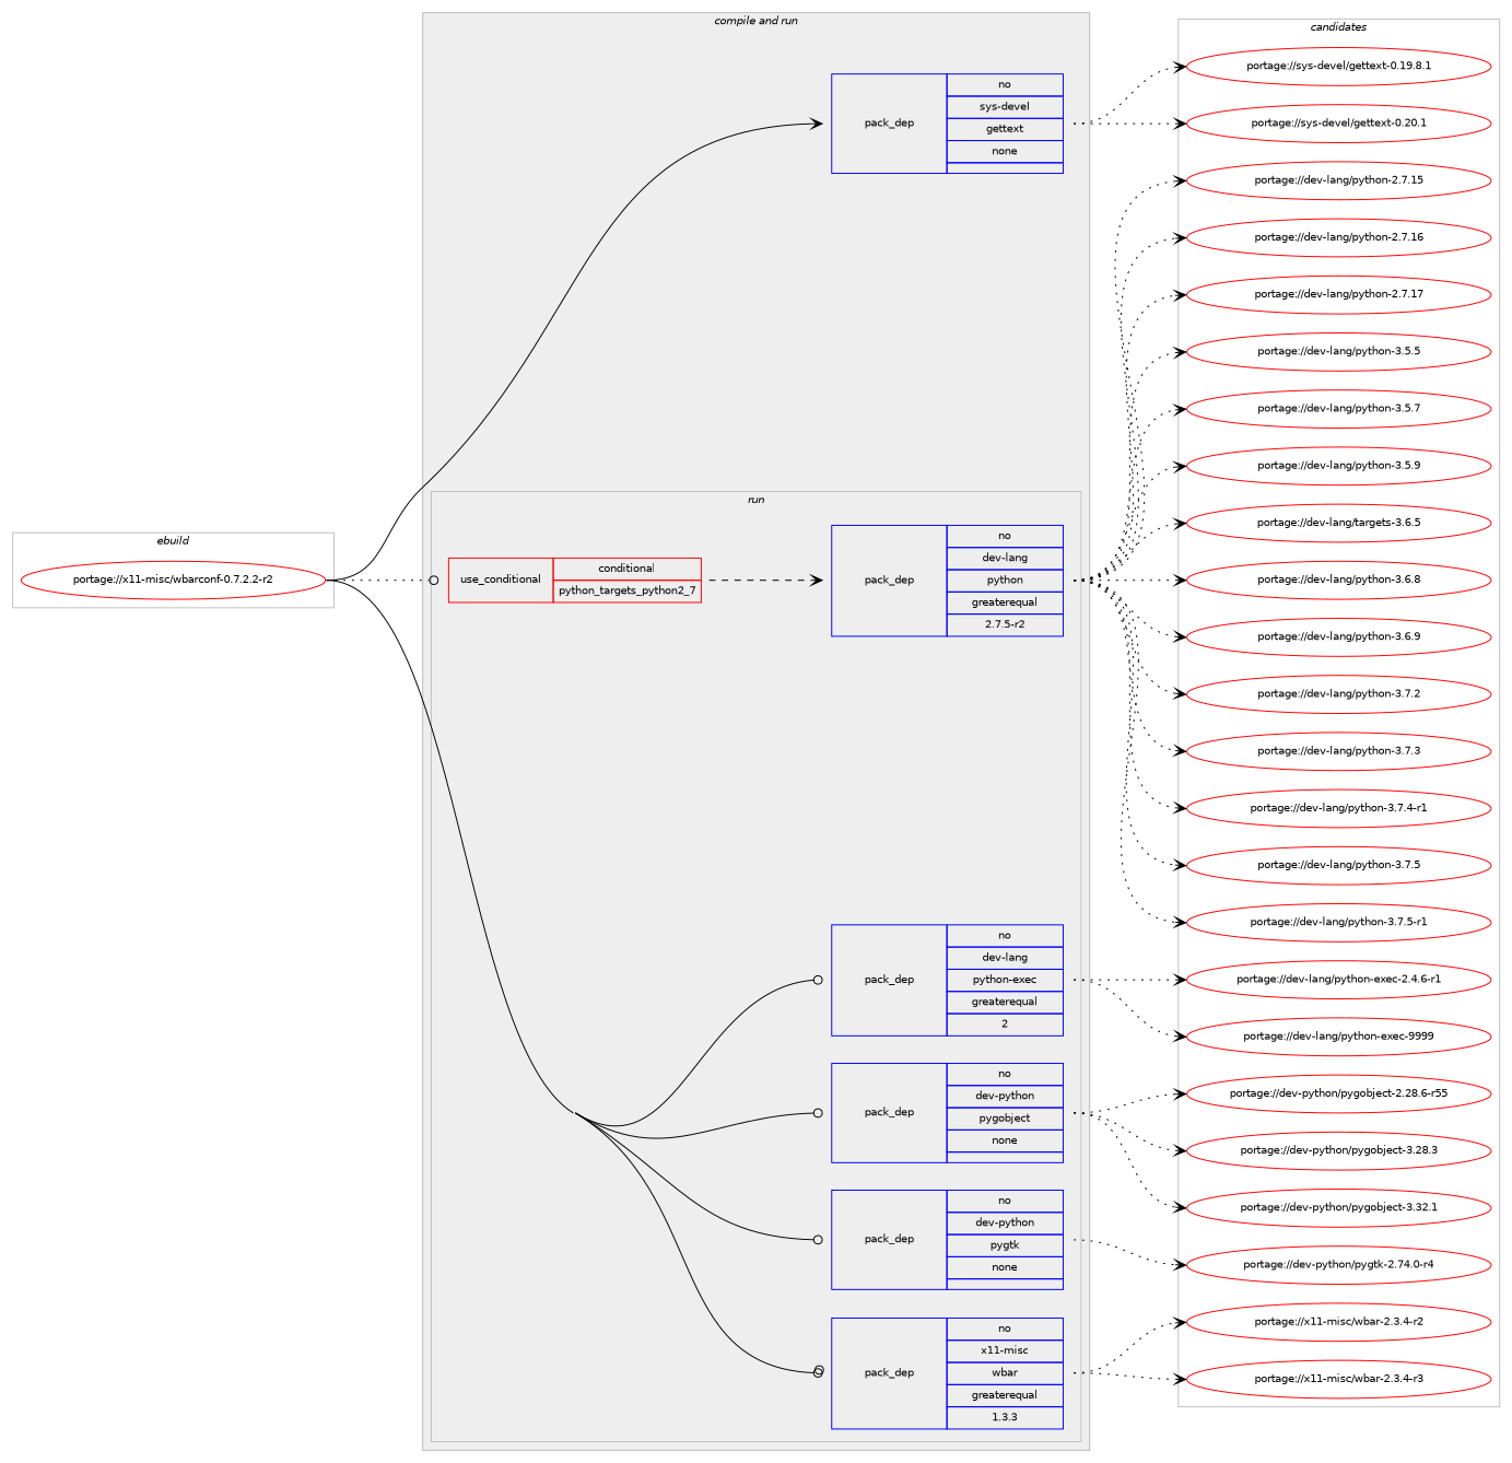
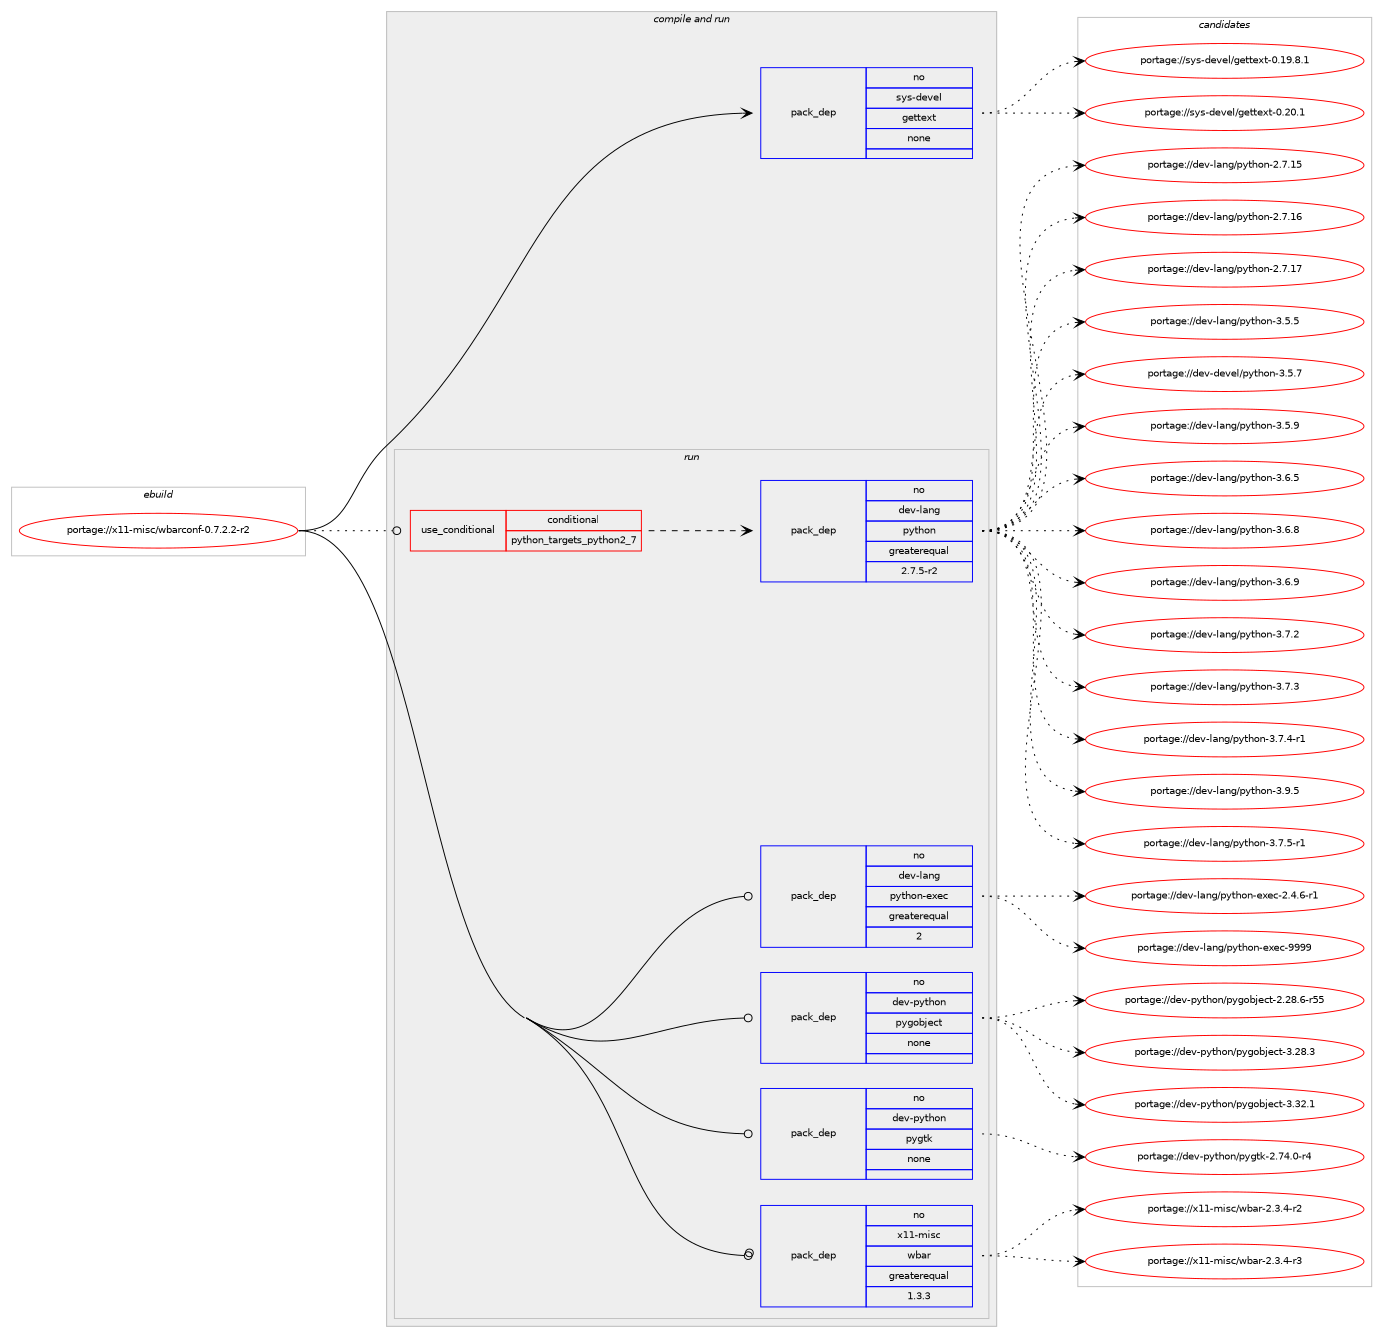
  digraph {
    compound=true
    concentrate=true
    fontname=Helvetica
    fontsize=10
    newrank=true
    rankdir=LR
    ranksep=1.5
    node [color=red fontname=Helvetica fontsize=10]
    edge [arrowhead=vee headport=w style=dotted tailport=e weight=100]
    n1 [label="portage://x11-misc/wbarconf-0.7.2.2-r2" width=4]
    n2 [color=blue label=<<TABLE BORDER="0" CELLBORDER="1" CELLSPACING="0" CELLPADDING="4" WIDTH="220"><TR><TD ROWSPAN="6" CELLPADDING="30">pack_dep</TD></TR><TR><TD WIDTH="110">no</TD></TR><TR><TD>sys-devel</TD></TR><TR><TD>gettext</TD></TR><TR><TD>none</TD></TR><TR><TD></TD></TR></TABLE>> shape=none]
    n3 [color=blue label=<<TABLE BORDER="0" CELLBORDER="1" CELLSPACING="0" CELLPADDING="4" WIDTH="220"><TR><TD ROWSPAN="6" CELLPADDING="30">pack_dep</TD></TR><TR><TD WIDTH="110">no</TD></TR><TR><TD>dev-lang</TD></TR><TR><TD>python</TD></TR><TR><TD>greaterequal</TD></TR><TR><TD>2.7.5-r2</TD></TR></TABLE>> shape=none]
    n4 [label=<<TABLE BORDER="0" CELLBORDER="1" CELLSPACING="0" CELLPADDING="4"><TR><TD ROWSPAN="3" CELLPADDING="10">use_conditional</TD></TR><TR><TD>conditional</TD></TR><TR><TD>python_targets_python2_7</TD></TR></TABLE>> shape=none]
    n5 [color=blue label=<<TABLE BORDER="0" CELLBORDER="1" CELLSPACING="0" CELLPADDING="4" WIDTH="220"><TR><TD ROWSPAN="6" CELLPADDING="30">pack_dep</TD></TR><TR><TD WIDTH="110">no</TD></TR><TR><TD>dev-lang</TD></TR><TR><TD>python-exec</TD></TR><TR><TD>greaterequal</TD></TR><TR><TD>2</TD></TR></TABLE>> shape=none]
    n6 [color=blue label=<<TABLE BORDER="0" CELLBORDER="1" CELLSPACING="0" CELLPADDING="4" WIDTH="220"><TR><TD ROWSPAN="6" CELLPADDING="30">pack_dep</TD></TR><TR><TD WIDTH="110">no</TD></TR><TR><TD>dev-python</TD></TR><TR><TD>pygobject</TD></TR><TR><TD>none</TD></TR><TR><TD></TD></TR></TABLE>> shape=none]
    n7 [color=blue label=<<TABLE BORDER="0" CELLBORDER="1" CELLSPACING="0" CELLPADDING="4" WIDTH="220"><TR><TD ROWSPAN="6" CELLPADDING="30">pack_dep</TD></TR><TR><TD WIDTH="110">no</TD></TR><TR><TD>dev-python</TD></TR><TR><TD>pygtk</TD></TR><TR><TD>none</TD></TR><TR><TD></TD></TR></TABLE>> shape=none]
    n8 [color=blue label=<<TABLE BORDER="0" CELLBORDER="1" CELLSPACING="0" CELLPADDING="4" WIDTH="220"><TR><TD ROWSPAN="6" CELLPADDING="30">pack_dep</TD></TR><TR><TD WIDTH="110">no</TD></TR><TR><TD>x11-misc</TD></TR><TR><TD>wbar</TD></TR><TR><TD>greaterequal</TD></TR><TR><TD>1.3.3</TD></TR></TABLE>> shape=none]
    n9 [label="portage://sys-devel/gettext-0.19.8.1" width=4]
    n10 [label="portage://sys-devel/gettext-0.20.1" width=4]
    n11 [label="portage://dev-lang/python-2.7.15" width=4]
    n12 [label="portage://dev-lang/python-2.7.16" width=4]
    n13 [label="portage://dev-lang/python-2.7.17" width=4]
    n14 [label="portage://dev-lang/python-3.5.5" width=4]
-   n15 [label="portage://dev-lang/python-3.5.7" width=4]
+   n15 [label="portage://dev-devel/python-3.5.7" width=4]
    n16 [label="portage://dev-lang/python-3.5.9" width=4]
-   n17 [label="portage://dev-lang/targets-3.6.5" width=4]
+   n17 [label="portage://dev-lang/python-3.6.5" width=4]
    n18 [label="portage://dev-lang/python-3.6.8" width=4]
    n19 [label="portage://dev-lang/python-3.6.9" width=4]
    n20 [label="portage://dev-lang/python-3.7.2" width=4]
    n21 [label="portage://dev-lang/python-3.7.3" width=4]
    n22 [label="portage://dev-lang/python-3.7.4-r1" width=4]
-   n23 [label="portage://dev-lang/python-3.7.5" width=4]
+   n23 [label="portage://dev-lang/python-3.9.5" width=4]
    n24 [label="portage://dev-lang/python-3.7.5-r1" width=4]
    n25 [label="portage://dev-lang/python-exec-2.4.6-r1" width=4]
    n26 [label="portage://dev-lang/python-exec-9999" width=4]
    n27 [label="portage://dev-python/pygobject-2.28.6-r55" width=4]
    n28 [label="portage://dev-python/pygobject-3.28.3" width=4]
    n29 [label="portage://dev-python/pygobject-3.32.1" width=4]
    n30 [label="portage://dev-python/pygtk-2.74.0-r4" width=4]
    n31 [label="portage://x11-misc/wbar-2.3.4-r2" width=4]
    n32 [label="portage://x11-misc/wbar-2.3.4-r3" width=4]
    subgraph cluster_1 {
      color=gray
      label=<<i>ebuild</i>>
      rank=same
      n1
    }
    subgraph cluster_2 {
      color=gray
      label=<<i>dependencies</i>>
      subgraph cluster_3 {
        color=gray
        fillcolor="#eeeeee"
        label=<<i>compile</i>>
        style=filled
        subgraph sub_4 {
          color=gray
          fillcolor="#eeeeee"
          label=<<i>compile</i>>
          style=filled
          n2
        }
      }
      subgraph cluster_5 {
        color=gray
        fillcolor="#eeeeee"
        label=<<i>compile and run</i>>
        style=filled
      }
      subgraph cluster_6 {
        color=gray
        fillcolor="#eeeeee"
        label=<<i>run</i>>
        style=filled
        subgraph sub_7 {
          color=gray
          fillcolor="#eeeeee"
          label=<<i>run</i>>
          style=filled
          n4
          subgraph sub_8 {
            color=gray
            fillcolor="#eeeeee"
            label=<<i>run</i>>
            style=filled
            n3
          }
        }
        subgraph sub_9 {
          color=gray
          fillcolor="#eeeeee"
          label=<<i>run</i>>
          style=filled
          n5
        }
        subgraph sub_10 {
          color=gray
          fillcolor="#eeeeee"
          label=<<i>run</i>>
          style=filled
          n6
        }
        subgraph sub_11 {
          color=gray
          fillcolor="#eeeeee"
          label=<<i>run</i>>
          style=filled
          n7
        }
        subgraph sub_12 {
          color=gray
          fillcolor="#eeeeee"
          label=<<i>run</i>>
          style=filled
          n8
        }
      }
    }
    subgraph cluster_13 {
      color=gray
      label=<<i>candidates</i>>
      rank=same
      subgraph sub_14 {
        color=black
        label=<<i>candidates</i>>
        nodesep=1
        rank=same
        n9
        n10
      }
      subgraph sub_15 {
        color=black
        label=<<i>candidates</i>>
        nodesep=1
        rank=same
        n11
        n12
        n13
        n14
        n15
        n16
        n17
        n18
        n19
        n20
        n21
        n22
        n23
        n24
      }
      subgraph sub_16 {
        color=black
        label=<<i>candidates</i>>
        nodesep=1
        rank=same
        n25
        n26
      }
      subgraph sub_17 {
        color=black
        label=<<i>candidates</i>>
        nodesep=1
        rank=same
        n27
        n28
        n29
      }
      subgraph sub_18 {
        color=black
        label=<<i>candidates</i>>
        nodesep=1
        rank=same
        n30
      }
      subgraph sub_19 {
        color=black
        label=<<i>candidates</i>>
        nodesep=1
        rank=same
        n31
        n32
      }
    }
    n1 -> n2 [style=solid weight=20]
    n1 -> n4 [arrowhead=odot weight=20]
    n1 -> n5 [arrowhead=odot style=solid weight=20]
    n1 -> n6 [arrowhead=odot style=solid weight=20]
    n1 -> n7 [arrowhead=odot style=solid weight=20]
    n1 -> n8 [arrowhead=odot style=solid weight=20]
    n2 -> n9
    n2 -> n10
    n3 -> n11
    n3 -> n12
    n3 -> n13
    n3 -> n14
    n3 -> n15
    n3 -> n16
    n3 -> n17
    n3 -> n18
    n3 -> n19
    n3 -> n20
    n3 -> n21
    n3 -> n22
    n3 -> n23
    n3 -> n24
    n4 -> n3 [style=dashed weight=20]
    n5 -> n25
    n5 -> n26
    n6 -> n27
    n6 -> n28
    n6 -> n29
    n7 -> n30
    n8 -> n31
    n8 -> n32
  }
